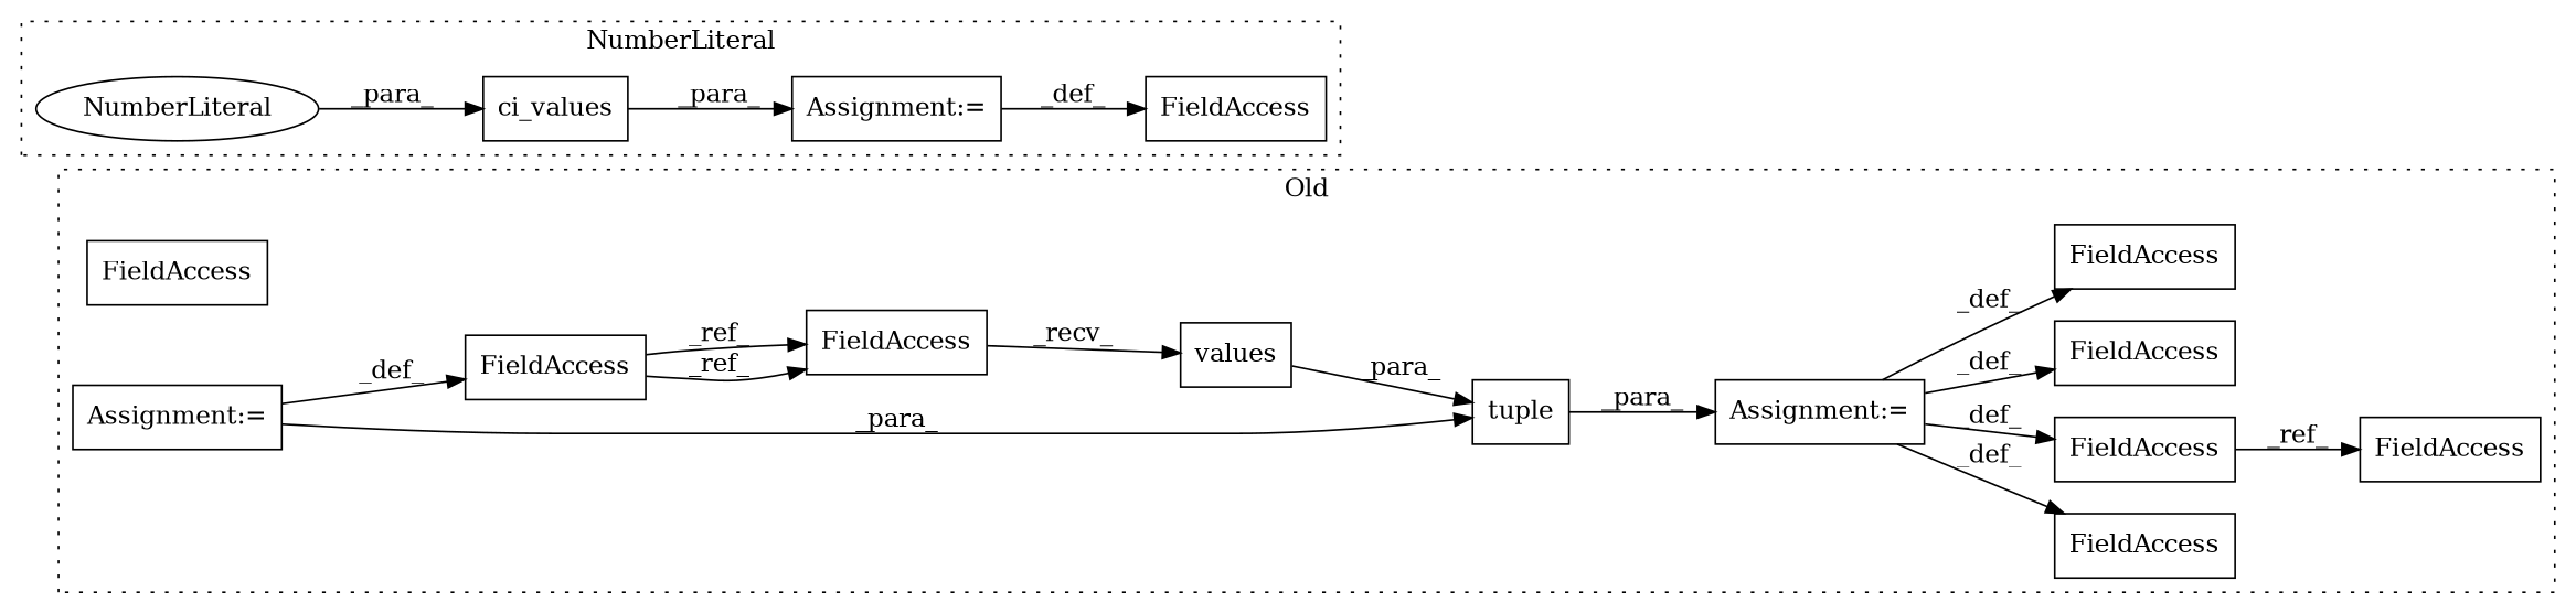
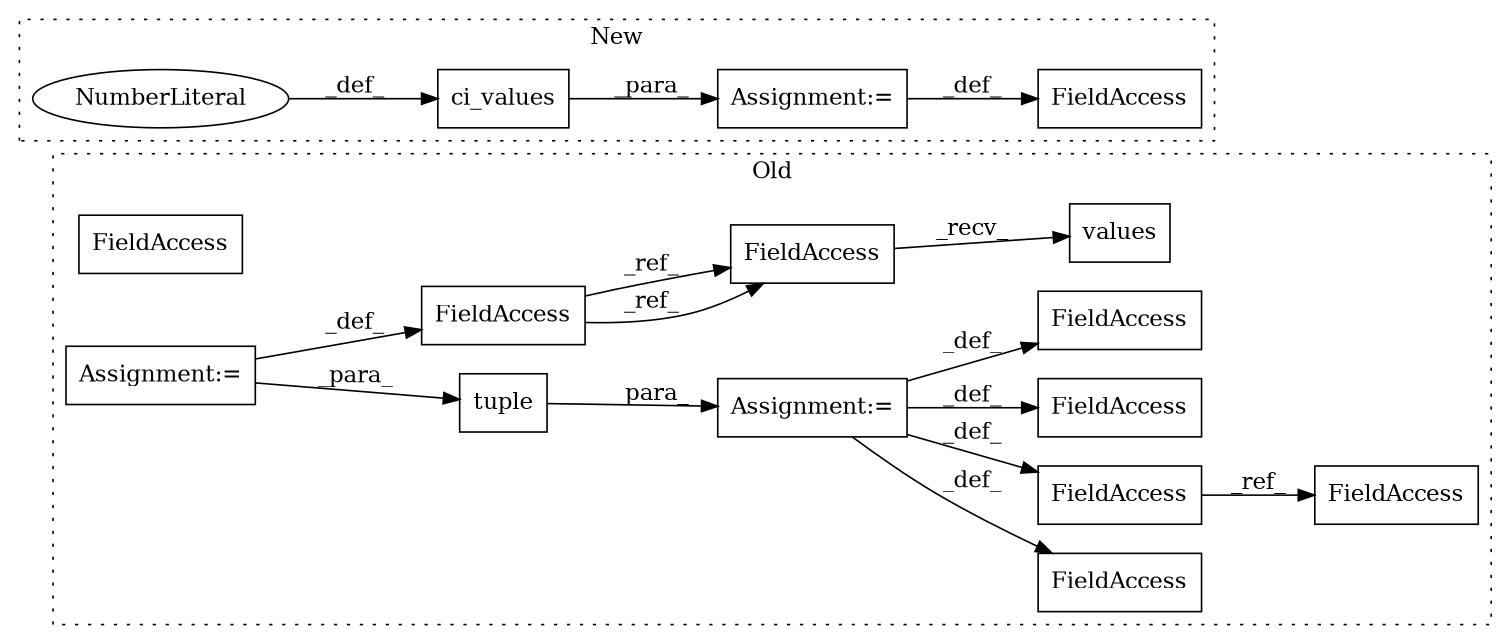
  digraph {
    rankdir=LR
    node [a=22 l=15 s=18050 shape=box]
    n1 [a=32 l=8 label=values s=18066]
    n2 [a=32 l="6,1" label=tuple s="18044,18074"]
    n3 [l=12 label=FieldAccess s=18270]
    n4 [label=FieldAccess s=17954]
    n5 [l=10 label=FieldAccess s=18033]
    n6 [l=10 label=FieldAccess s=18155]
    n7 [label=FieldAccess]
    n8 [l=3 label=FieldAccess s=18172]
    n9 [l=10 label=FieldAccess s=18081]
    n10 [a=7 l=1 label="Assignment:=" s=18043]
    n11 [a=7 l=1 label="Assignment:=" s=17969]
    n12 [label=FieldAccess]
    n13 [a=32 l="9,1" label=ci_values s="17418,17430"]
    n14 [a=34 l=3 label=NumberLiteral s=17427 shape=ellipse]
    n15 [l=16 label=FieldAccess s=17401]
    n16 [a=7 l=1 label="Assignment:=" s=17417]
    subgraph cluster_1 {
      label=Old
      style=dotted
      n1
      n2
      n3
      n4
      n5
      n6
      n7
      n8
      n9
      n10
      n11
      n12
    }
    subgraph cluster_2 {
-     label=NumberLiteral
+     label=New
      style=dotted
      n13
      n14
      n15
      n16
    }
-   n1 -> n2 [label=_para_]
    n2 -> n10 [label=_para_]
    n4 -> n12 [label=_ref_]
    n4 -> n12 [label=_ref_]
    n5 -> n6 [label=_ref_]
    n10 -> n3 [label=_def_]
    n10 -> n5 [label=_def_]
    n10 -> n8 [label=_def_]
    n10 -> n9 [label=_def_]
    n11 -> n2 [label=_para_]
    n11 -> n4 [label=_def_]
    n12 -> n1 [label=_recv_]
    n13 -> n16 [label=_para_]
-   n14 -> n13 [label=_para_]
+   n14 -> n13 [label=_def_]
    n16 -> n15 [label=_def_]
  }
